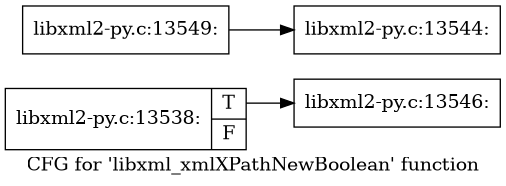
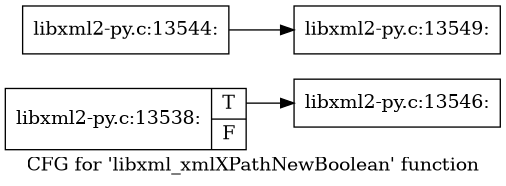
  digraph {
    label="CFG for 'libxml_xmlXPathNewBoolean' function"
    rankdir=LR
    node [shape=record]
    n1 [label="{libxml2-py.c:13538:|{<s0>T|<s1>F}}"]
    n2 [label="{libxml2-py.c:13546:}"]
    n3 [label="{libxml2-py.c:13544:}"]
    n4 [label="{libxml2-py.c:13549:}"]
    n1 -> n2 [tailport=s0]
-   n4 -> n3
+   n3 -> n4
  }
